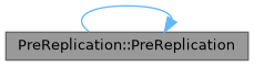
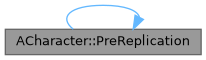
  digraph {
    rankdir=LR
-   n1 [color=gray40 fillcolor=grey60 fontcolor=black fontname=Helvetica fontsize=10 height=0.2 label="PreReplication::PreReplication" shape=box style=filled width=0.4]
+   n1 [color=gray40 fillcolor=grey60 fontcolor=black fontname=Helvetica fontsize=10 height=0.2 label="ACharacter::PreReplication" shape=box style=filled width=0.4]
    n1 -> n1 [color=steelblue1 fontname=Helvetica fontsize=10 labelfontname=Helvetica labelfontsize=10 style=solid]
  }
